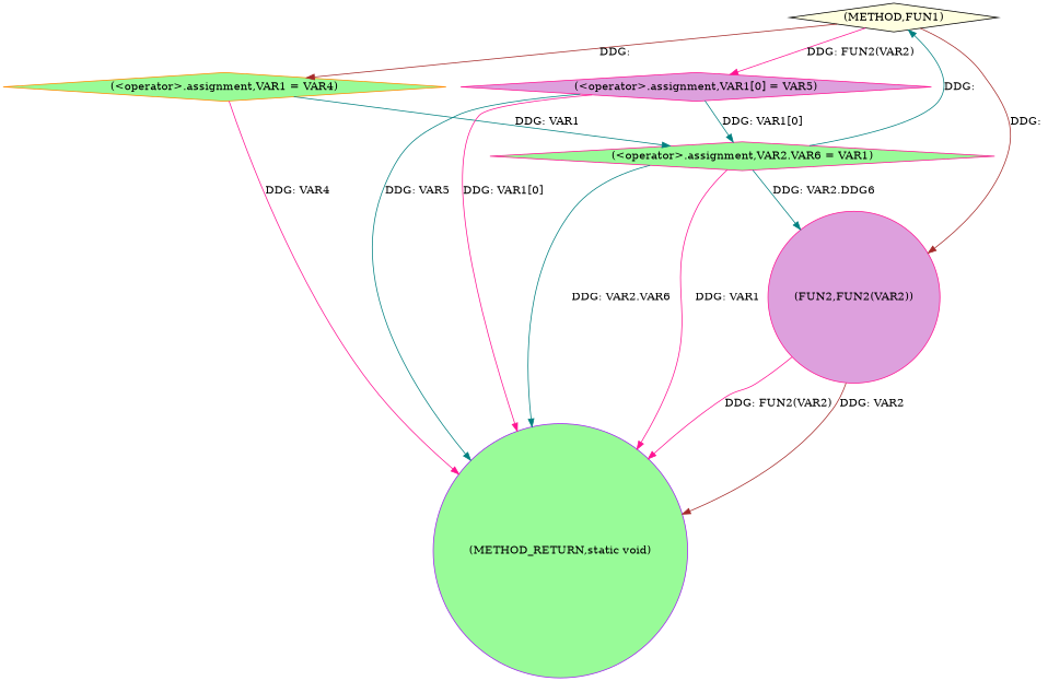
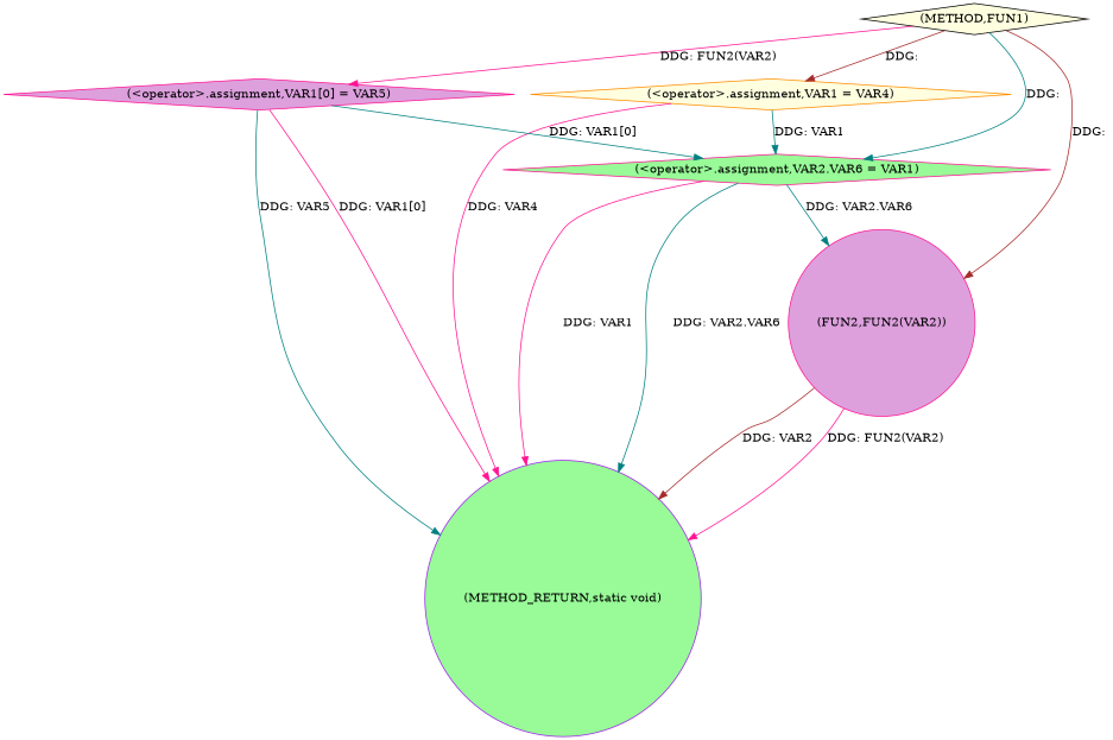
  digraph {
    node [color=deeppink fillcolor=lightyellow shape=diamond style=filled]
    edge [color=teal]
    n1 [color=black label="(METHOD,FUN1)"]
-   n2 [color=darkorange fillcolor=palegreen label="(<operator>.assignment,VAR1 = VAR4)"]
+   n2 [color=darkorange label="(<operator>.assignment,VAR1 = VAR4)"]
    n3 [fillcolor=plum label="(<operator>.assignment,VAR1[0] = VAR5)"]
    n4 [fillcolor=palegreen label="(<operator>.assignment,VAR2.VAR6 = VAR1)"]
    n5 [fillcolor=plum label="(FUN2,FUN2(VAR2))" shape=circle]
    n6 [color=purple fillcolor=palegreen label="(METHOD_RETURN,static void)" shape=circle]
    n1 -> n2 [color=brown label="DDG: "]
    n1 -> n3 [color=deeppink label="DDG: FUN2(VAR2)"]
-   n4 -> n1 [label="DDG: "]
+   n1 -> n4 [label="DDG: "]
    n1 -> n5 [color=brown label="DDG: "]
    n2 -> n4 [label="DDG: VAR1"]
    n2 -> n6 [color=deeppink label="DDG: VAR4"]
    n3 -> n4 [label="DDG: VAR1[0]"]
    n3 -> n6 [label="DDG: VAR5"]
    n3 -> n6 [color=deeppink label="DDG: VAR1[0]"]
-   n4 -> n5 [label="DDG: VAR2.DDG6"]
+   n4 -> n5 [label="DDG: VAR2.VAR6"]
    n4 -> n6 [label="DDG: VAR2.VAR6"]
    n4 -> n6 [color=deeppink label="DDG: VAR1"]
    n5 -> n6 [color=deeppink label="DDG: FUN2(VAR2)"]
    n5 -> n6 [color=brown label="DDG: VAR2"]
  }
